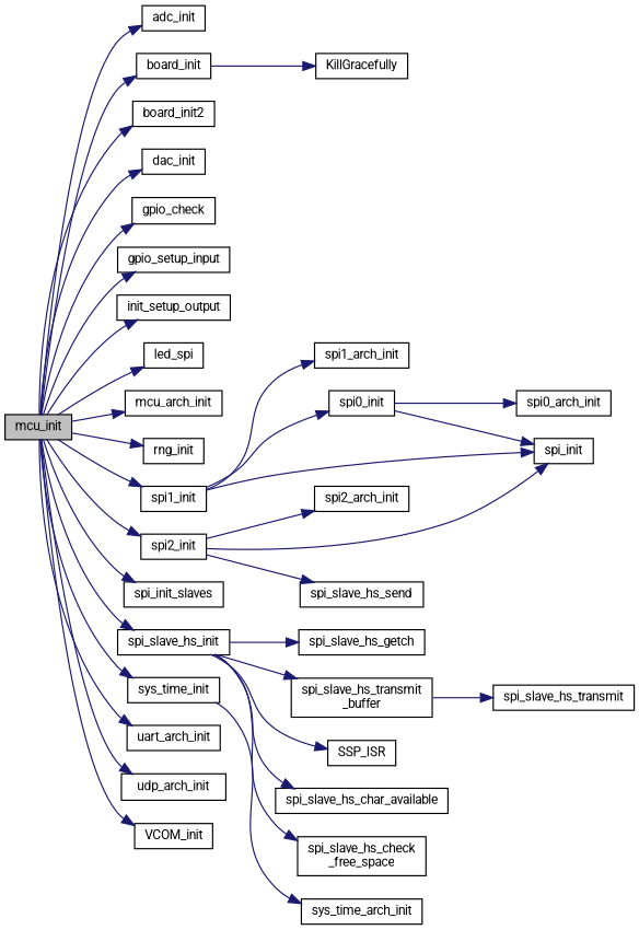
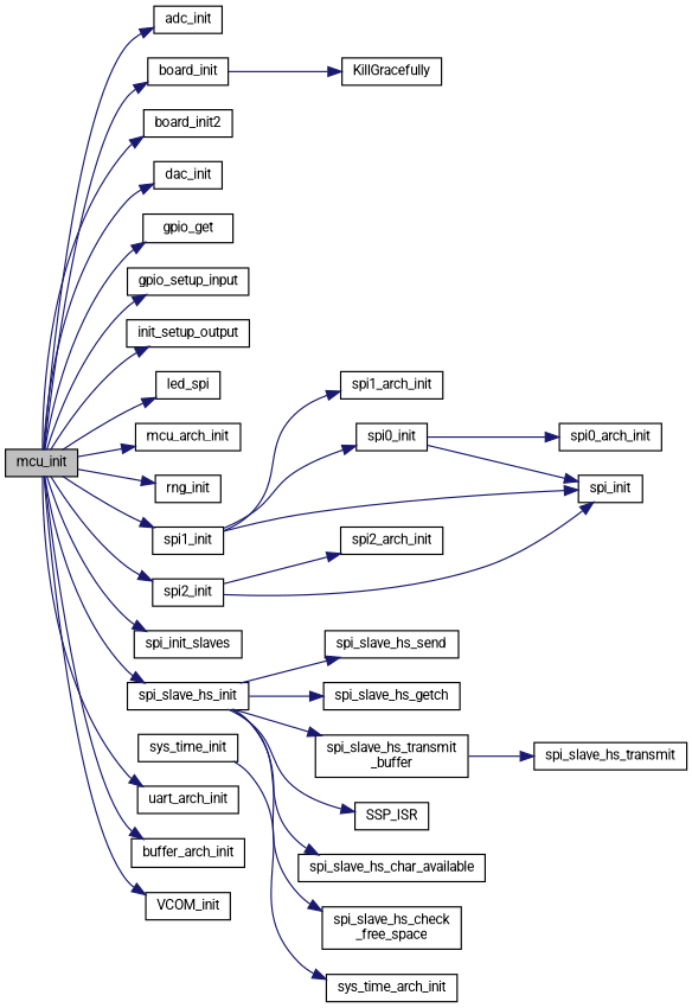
  digraph {
    fontname=Roboto
    rankdir=LR
    node [color=black fillcolor=white fontname=Roboto fontsize=10 shape=record style=filled]
    edge [color=midnightblue fontname=Roboto fontsize=10 labelfontname=FreeSans labelfontsize=10 style=solid]
    n1 [fillcolor=grey75 fontcolor=black height=0.2 label=mcu_init width=0.4]
    n2 [height=0.2 label=adc_init width=0.4]
    n3 [height=0.2 label=board_init width=0.4]
    n4 [height=0.2 label=board_init2 width=0.4]
    n5 [height=0.2 label=dac_init width=0.4]
-   n6 [height=0.2 label=gpio_check width=0.4]
+   n6 [height=0.2 label=gpio_get width=0.4]
    n7 [height=0.2 label=gpio_setup_input width=0.4]
    n8 [height=0.2 label=init_setup_output width=0.4]
    n9 [height=0.2 label=led_spi width=0.4]
    n10 [height=0.2 label=mcu_arch_init width=0.4]
    n11 [height=0.2 label=rng_init width=0.4]
    n12 [height=0.2 label=spi1_init width=0.4]
    n13 [height=0.2 label=spi2_init width=0.4]
    n14 [height=0.2 label=spi_init_slaves width=0.4]
    n15 [height=0.2 label=spi_slave_hs_init width=0.4]
    n16 [height=0.2 label=sys_time_init width=0.4]
    n17 [height=0.2 label=uart_arch_init width=0.4]
-   n18 [height=0.2 label=udp_arch_init width=0.4]
+   n18 [height=0.2 label=buffer_arch_init width=0.4]
    n19 [height=0.2 label=VCOM_init width=0.4]
    n20 [height=0.2 label=KillGracefully width=0.4]
    n21 [height=0.2 label=spi0_init width=0.4]
    n22 [height=0.2 label=spi_init width=0.4]
    n23 [height=0.2 label=spi0_arch_init width=0.4]
    n24 [height=0.2 label=spi1_arch_init width=0.4]
    n25 [height=0.2 label=spi2_arch_init width=0.4]
    n26 [height=0.2 label=spi_slave_hs_char_available width=0.4]
    n27 [height=0.2 label="spi_slave_hs_check\l_free_space" width=0.4]
    n28 [height=0.2 label=spi_slave_hs_getch width=0.4]
    n29 [height=0.2 label=spi_slave_hs_send width=0.4]
    n30 [height=0.2 label="spi_slave_hs_transmit\l_buffer" width=0.4]
    n31 [height=0.2 label=SSP_ISR width=0.4]
    n32 [height=0.2 label=sys_time_arch_init width=0.4]
    n33 [height=0.2 label=spi_slave_hs_transmit width=0.4]
    n1 -> n2
    n1 -> n3
    n1 -> n4
    n1 -> n5
    n1 -> n6
    n1 -> n7
    n1 -> n8
    n1 -> n9
    n1 -> n10
    n1 -> n11
    n1 -> n12
    n1 -> n13
    n1 -> n14
    n1 -> n15
-   n1 -> n16
    n1 -> n17
    n1 -> n18
    n1 -> n19
    n3 -> n20
    n12 -> n21
    n12 -> n22
    n12 -> n24
    n13 -> n22
    n13 -> n25
    n15 -> n26
    n15 -> n27
    n15 -> n28
-   n13 -> n29
+   n15 -> n29
    n15 -> n30
    n15 -> n31
    n16 -> n32
    n21 -> n22
    n21 -> n23
    n30 -> n33
  }
